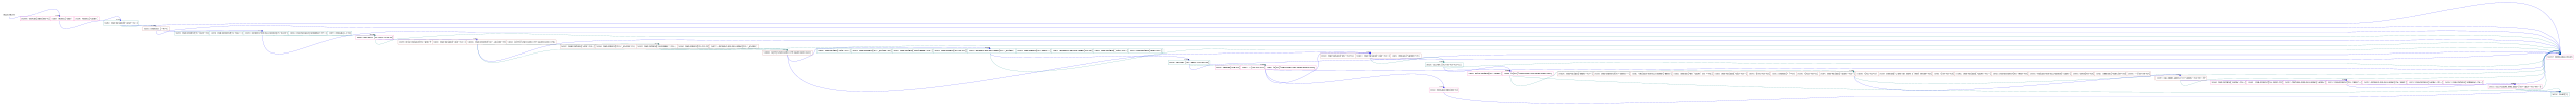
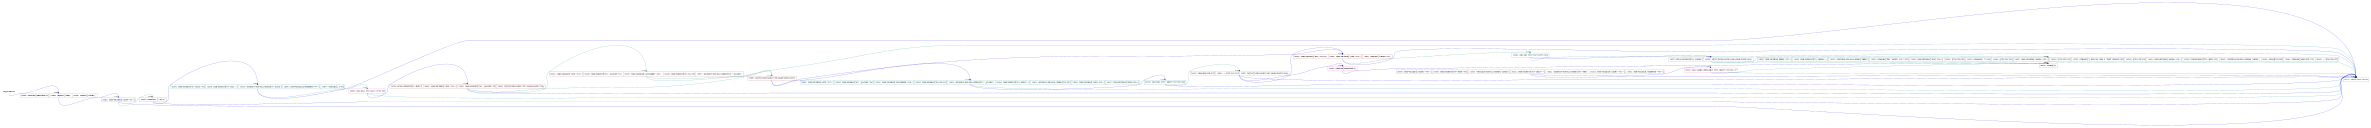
  digraph {
    fontname="Courier Prime"
    rankdir=LR
    node [color=deeppink fontname="Courier Prime" shape=record]
    edge [arrowhead=diamond color=blue fontname="Courier Prime" headport=n tailport=s]
    n1 [label=BB_block1343 shape=none]
    n2 [label="{54288: constant[undefined,v1]|54289: vardecl['args']|54290: vardecl['target']}"]
    n3 [color=teal label="{54291: read-variable['Array',v6,-]}"]
    n4 [color=brown label="{54292: construct [-,v6,v5]}"]
    n5 [label="{54357: exceptional-return}"]
    n6 [color=teal label="{54293: read-property[v5,'slice',v4]|54294: read-property[v4,'call',-]|54295: \<property-non-null-undef\>[v5,'slice']|54296: read-variable['arguments',v7,-]|54297: constant[1.0,v8]}"]
    n7 [label="{54298: call-null [v4,'call',v7,v8,v2]}"]
    n8 [color=brown label="{54299: write-variable[v2,'args']*|54300: read-variable['this',v10,-]|54301: read-property[v10,'_actions',v9]|54302: if[v9](true-block:15797,false-block:15798)}"]
    n9 [color=brown label="{54308: if[v9](true-block:15799,false-block:15803)}"]
    n10 [color=brown label="{54303: read-variable['this',v12,-]|54304: read-property[v12,'_actions',v11]|54305: read-variable['actionName',v13,-]|54306: read-property[v11,v13,v9]|54307: \<property-non-null-undef\>[v12,'_actions']}"]
    n11 [color=teal label="{54309: read-variable['this',v17,-]|54310: read-property[v17,'_actions',v16]|54311: read-variable['actionName',v18,-]|54312: read-property[v16,v18,v15]|54313: \<property-non-null-undef\>[v17,'_actions']|54314: read-property[v15,'apply',-]|54315: \<property-non-null-undef\>[v16,v18]|54316: read-variable['this',v19,-]|54317: read-variable['args',v20,-]}"]
    n12 [color=brown label="{54323: read-variable['get',v13,v12]|54324: read-variable['this',v14,-]|54325: constant[\"target\",v15]}"]
    n13 [color=teal label="{54318: call-null [v15,'apply',v19,v20,v12]}"]
    n14 [color=teal label="{54326: call-get [v12,v13,v14,v15,v11]}"]
    n15 [label="{54319: constant[true,v13]|54320: ===[v12,v13,v11]|54321: if[v11](true-block:15803,false-block:15802)}"]
    n16 [label="{54327: write-variable[v11,'target']|54328: if[v11](true-block:15806,false-block:15810)}"]
    n17 [label="{54322: constant[undefined,v1]}"]
    n18 [color=teal label="{54356: return[v1]}"]
    n19 [color=brown label="{54329: read-variable['Ember',v17,-]|54330: read-property[v17,'assert',-]|54331: \<variable-non-null-undef\>['Ember']|54332: constant[\"The `target` for \",v25]|54333: read-variable['this',v26,-]|54334: +[v25,v26,v23]|54335: constant[\" (\",v24]|54336: +[v23,v24,v21]|54337: read-variable['target',v22,-]|54338: +[v21,v22,v19]|54339: constant[\") does not have a `send` method\",v20]|54340: +[v19,v20,v18]|54341: read-variable['target',v31,-]|54342: read-property[v31,'send',v30]|54343: \<variable-non-null-undef\>['target']|54344: typeof[v30,v28]|54345: constant[\"function\",v29]|54346: ===[v28,v29,v27]}"]
-   n20 [color=brown label="{54347: call-Ember.assert [v17,'assert',v18,v27,-]*}"]
    n21 [label="{54348: read-variable['target',v34,-]|54349: read-property[v34,'send',v33]|54350: \<variable-non-null-undef\>['target']|54351: read-property[v33,'apply',-]|54352: \<property-non-null-undef\>[v34,'send']|54353: read-variable['target',v35,-]|54354: read-variable['arguments',v36,-]}"]
    n22 [label="{54355: call-target.send.apply [v33,'apply',v35,v36,-]*}"]
    n1 -> n2 [headlabel="    15791"]
    n2 -> n3 [headlabel="      15792"]
    n3 -> n4 [arrowhead=odot color=teal headlabel="      15793"]
    n3 -> n5 [headlabel="      15811"]
    n4 -> n5 [arrowhead=box]
    n4 -> n6 [arrowhead=box headlabel="      15794"]
    n6 -> n5
    n6 -> n7 [arrowhead=box color=teal headlabel="      15795"]
    n7 -> n5 [arrowhead=odot color=teal]
    n7 -> n8 [headlabel="      15796"]
    n8 -> n5 [arrowhead=box]
    n8 -> n9 [color=teal headlabel="      15798"]
    n8 -> n10 [color=teal headlabel="      15797"]
    n9 -> n11 [arrowhead=box headlabel="      15799"]
    n9 -> n12 [headlabel="      15803"]
    n10 -> n5 [color=teal]
    n10 -> n9 [arrowhead=odot color=teal]
    n11 -> n5 [color=teal]
    n11 -> n13 [headlabel="      15800"]
    n12 -> n5
    n12 -> n14 [arrowhead=box color=teal headlabel="      15804"]
    n13 -> n5
    n13 -> n15 [arrowhead=box color=teal headlabel="      15801"]
    n14 -> n5 [color=teal]
    n14 -> n16 [arrowhead=box headlabel="      15805"]
    n15 -> n5
    n15 -> n12 [arrowhead=box]
    n15 -> n17 [arrowhead=box headlabel="      15802"]
    n16 -> n18 [arrowhead=odot color=teal]
    n16 -> n19 [arrowhead=box color=teal headlabel="      15806"]
    n17 -> n18 [headlabel="      15810"]
    n19 -> n5 [arrowhead=odot color=teal]
-   n19 -> n20 [headlabel="      15807"]
-   n20 -> n5 [arrowhead=box color=teal]
-   n20 -> n21 [arrowhead=box headlabel="      15808"]
    n21 -> n5
    n21 -> n22 [headlabel="      15809"]
    n22 -> n5 [color=teal]
    n22 -> n18 [arrowhead=box color=teal]
  }
